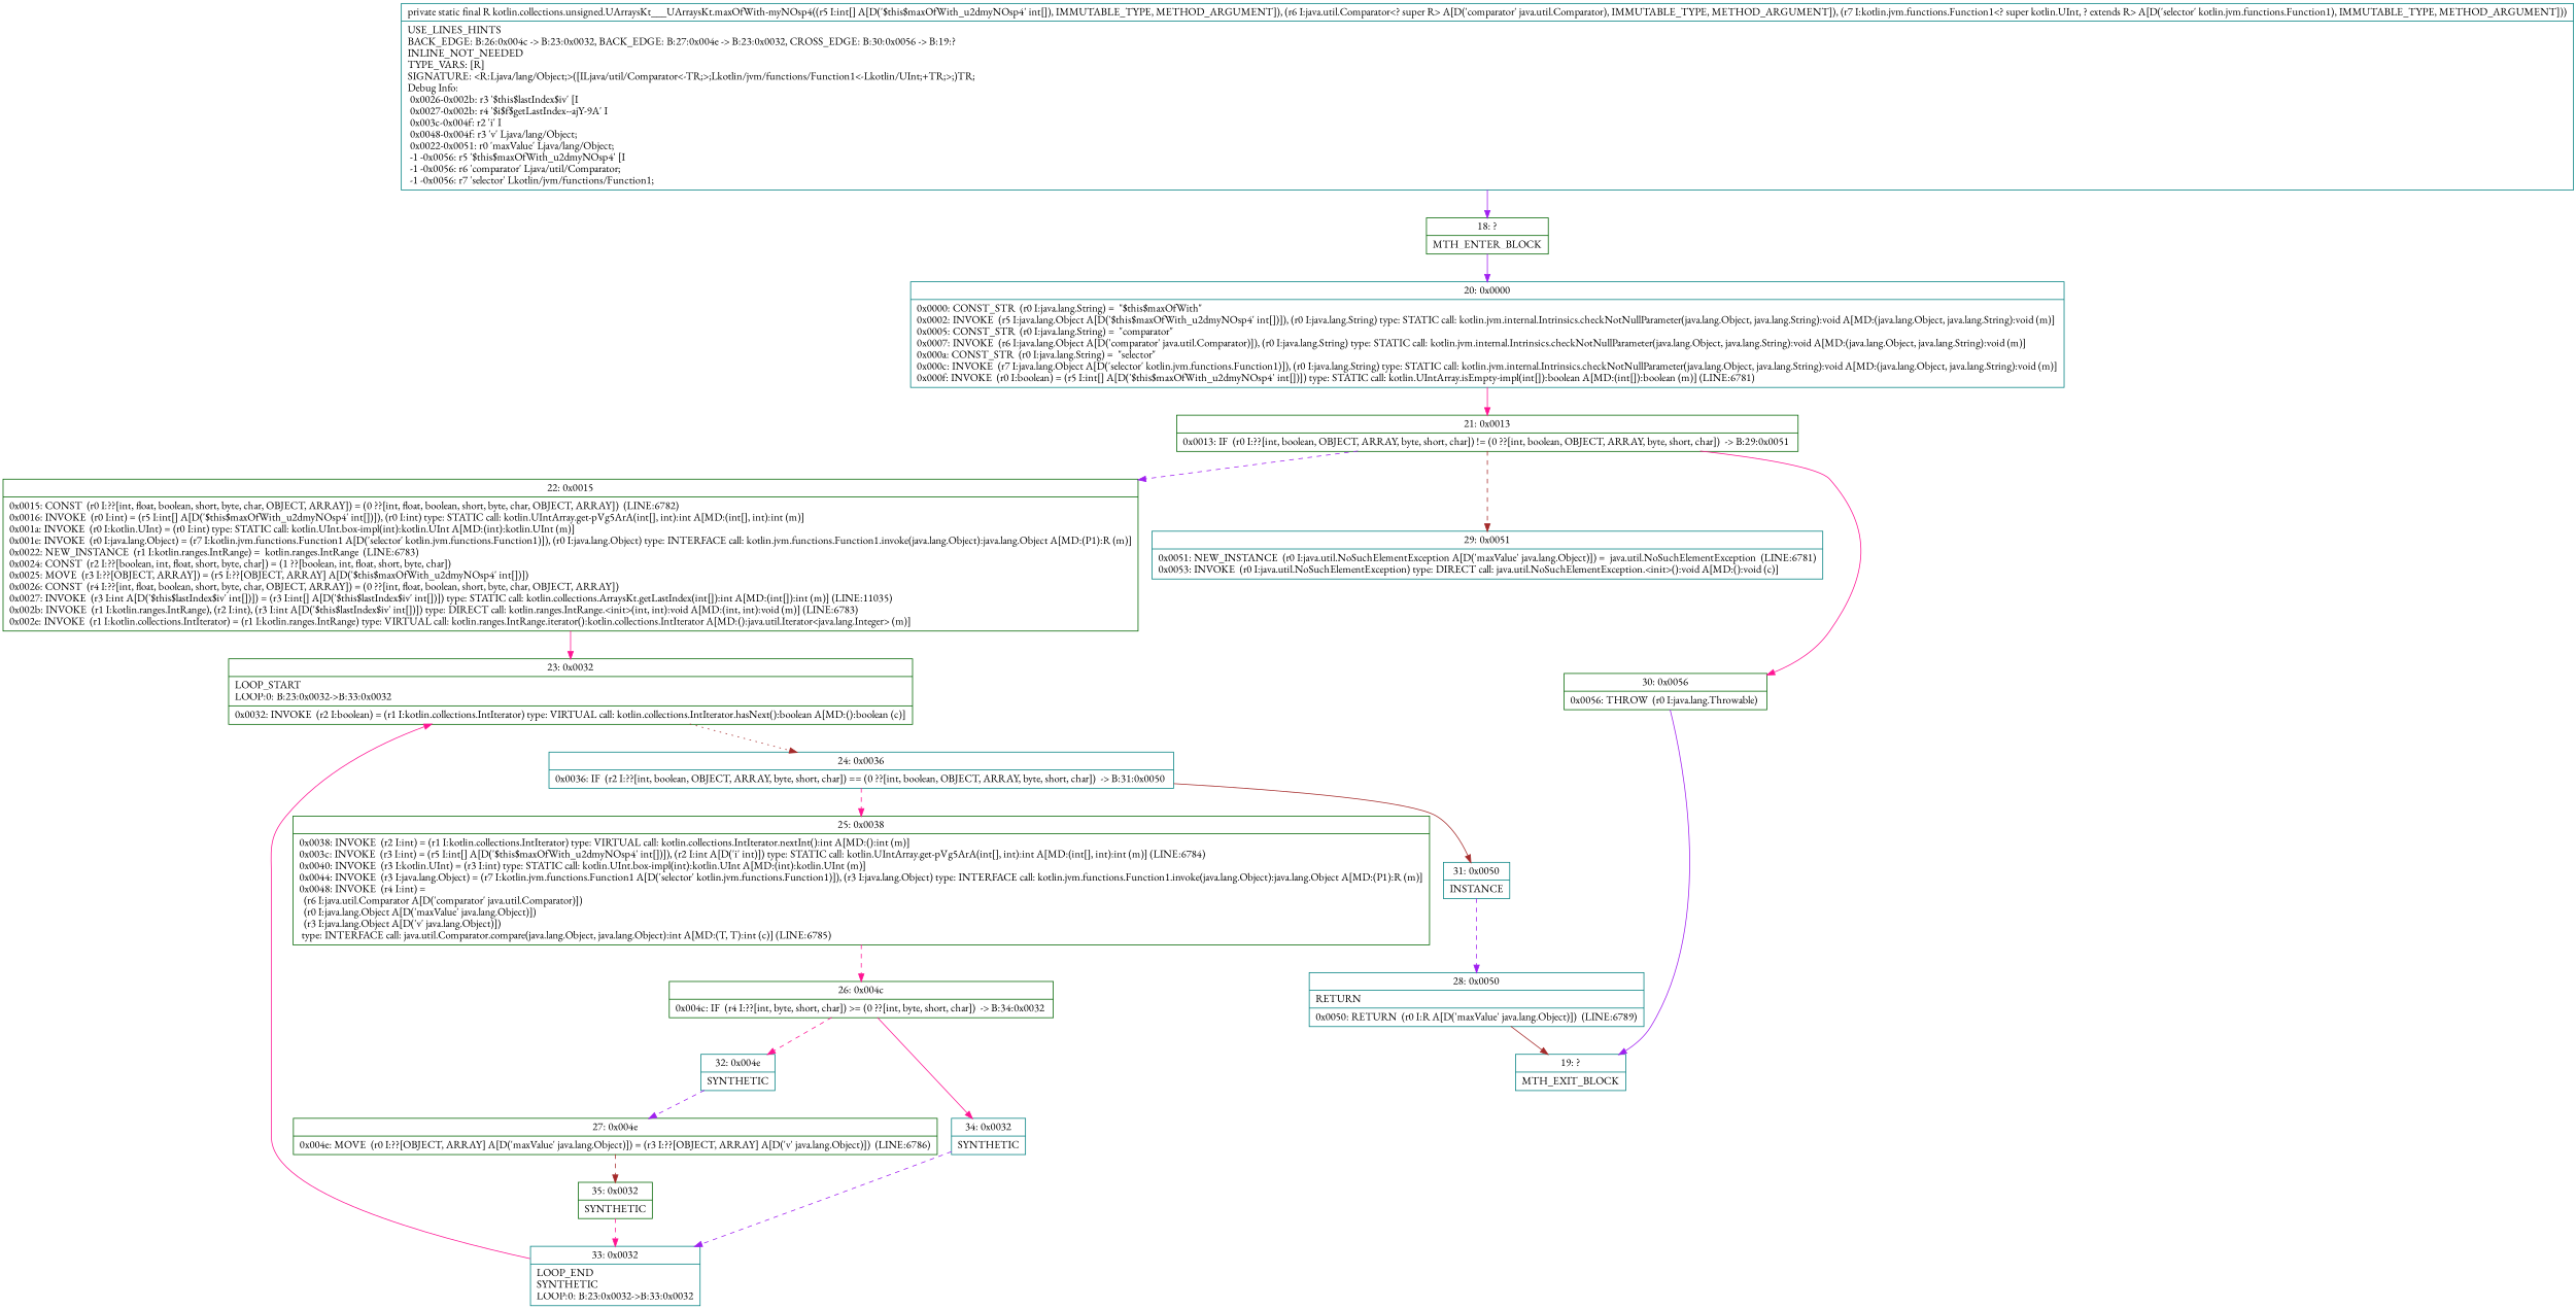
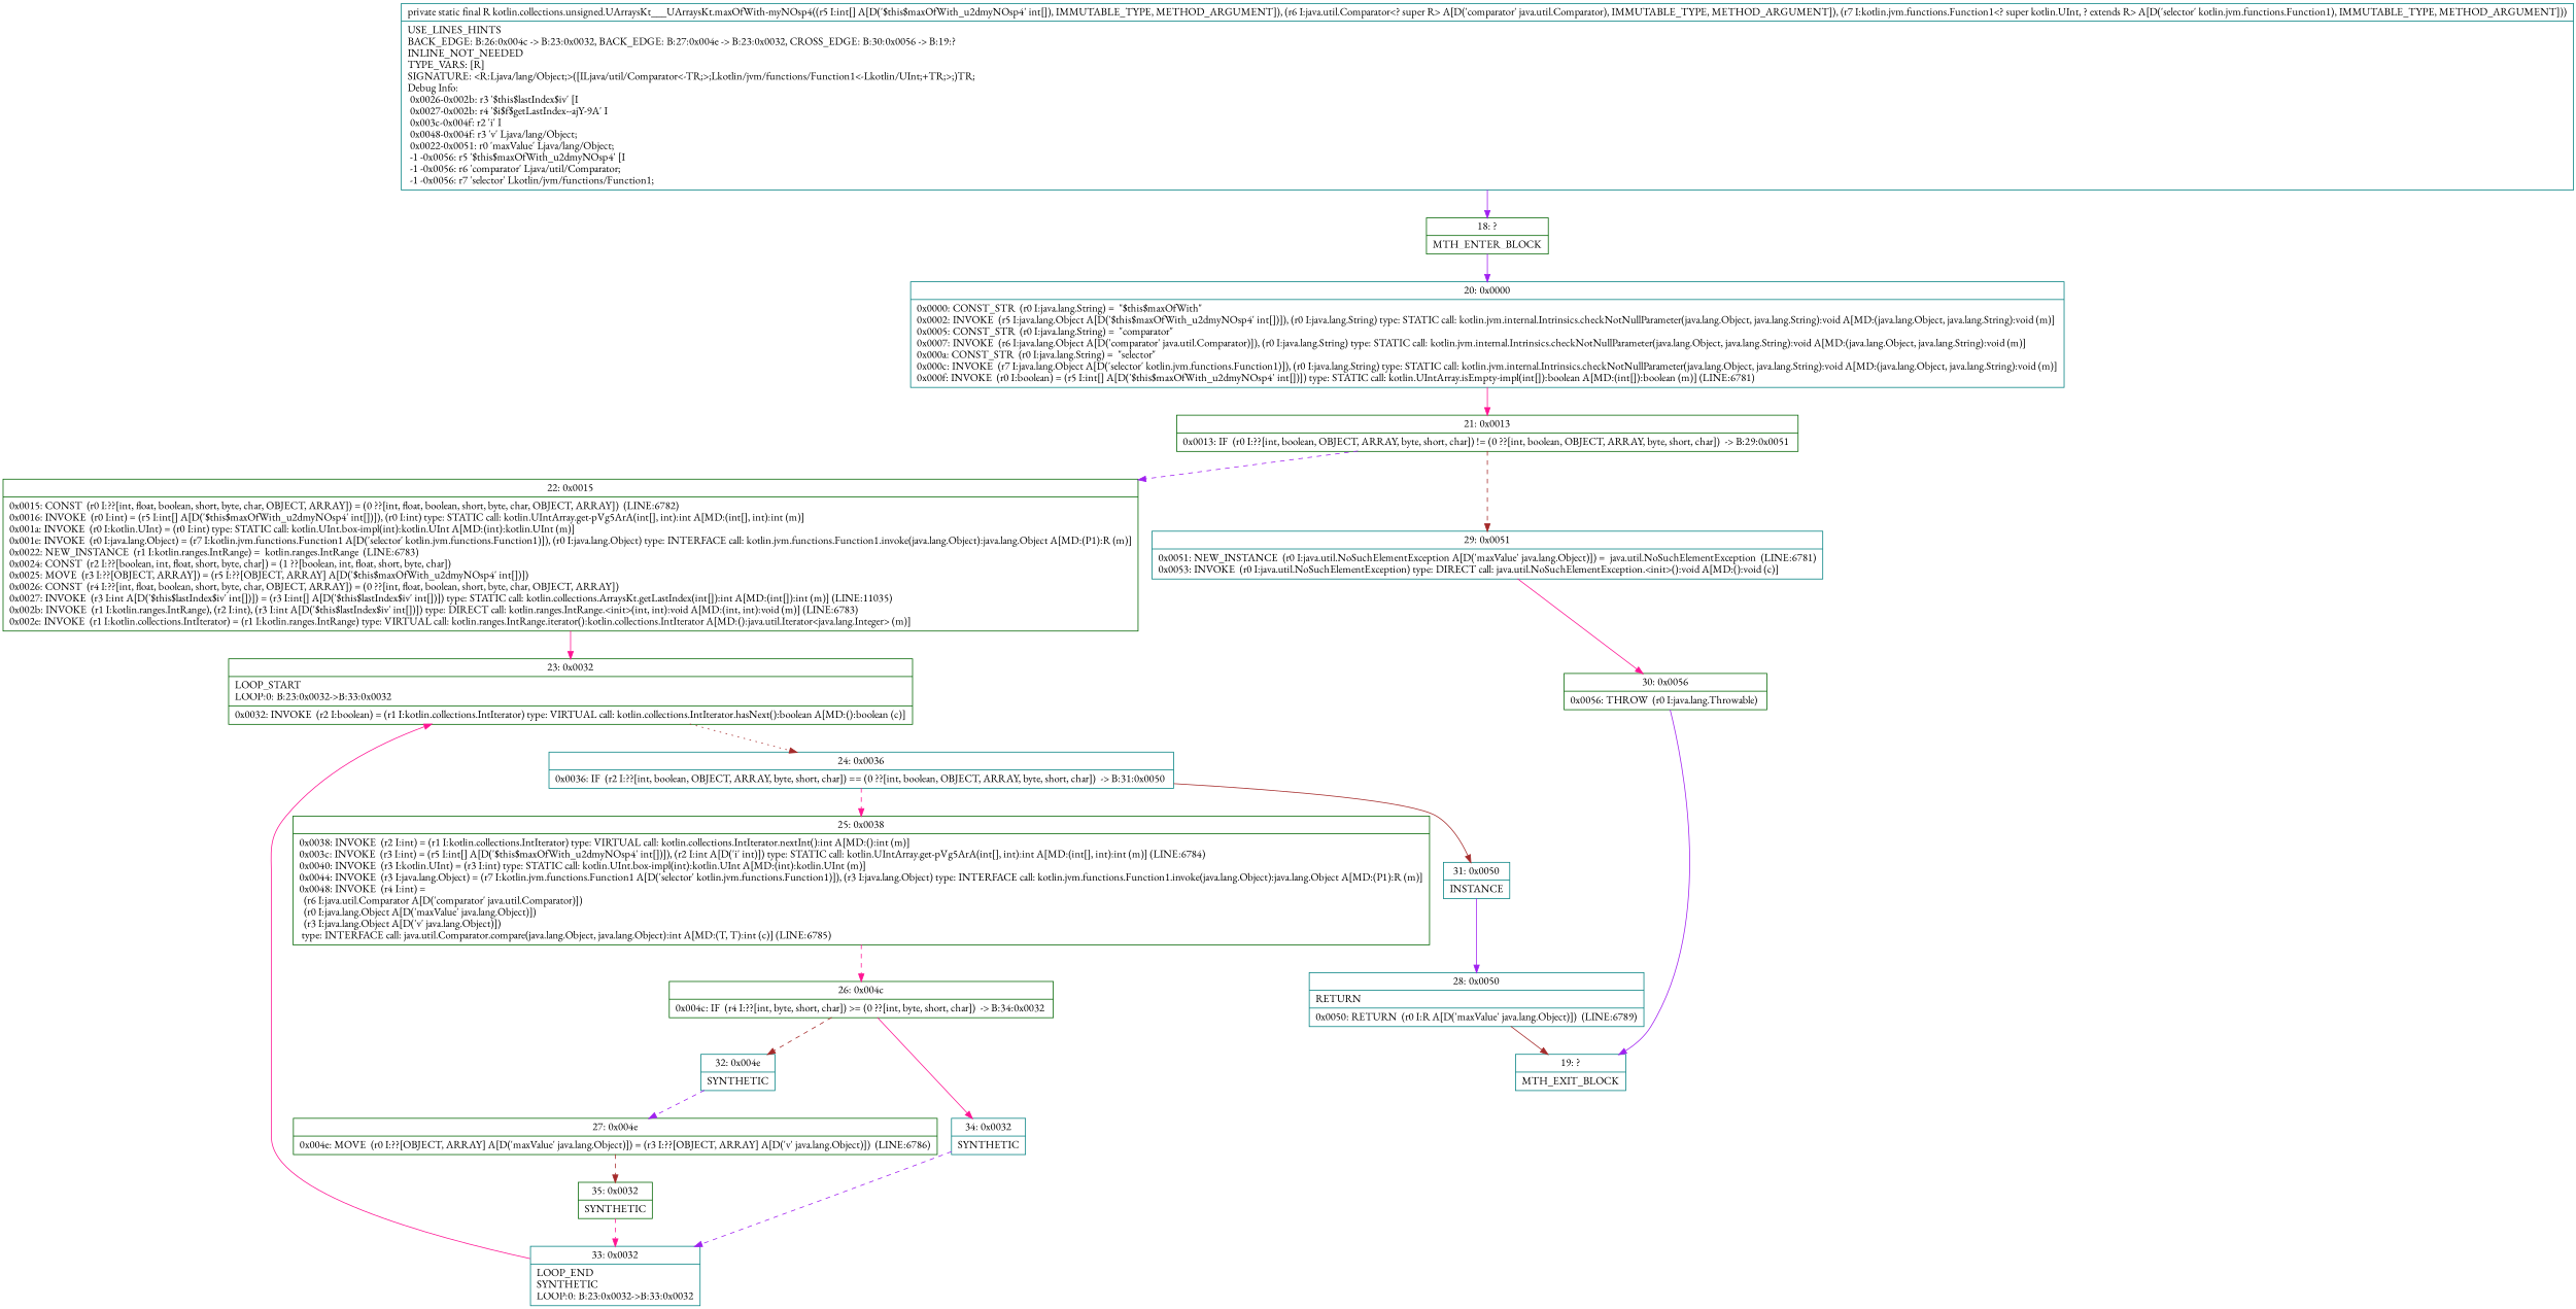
  digraph {
    fontname="EB Garamond"
    node [color=teal fontname="EB Garamond" shape=record]
    edge [color=deeppink fontname="EB Garamond" style=solid]
    n1 [color=darkgreen label="{18\:\ ?|MTH_ENTER_BLOCK\l}"]
    n2 [label="{20\:\ 0x0000|0x0000: CONST_STR  (r0 I:java.lang.String) =  \"$this$maxOfWith\" \l0x0002: INVOKE  (r5 I:java.lang.Object A[D('$this$maxOfWith_u2dmyNOsp4' int[])]), (r0 I:java.lang.String) type: STATIC call: kotlin.jvm.internal.Intrinsics.checkNotNullParameter(java.lang.Object, java.lang.String):void A[MD:(java.lang.Object, java.lang.String):void (m)]\l0x0005: CONST_STR  (r0 I:java.lang.String) =  \"comparator\" \l0x0007: INVOKE  (r6 I:java.lang.Object A[D('comparator' java.util.Comparator)]), (r0 I:java.lang.String) type: STATIC call: kotlin.jvm.internal.Intrinsics.checkNotNullParameter(java.lang.Object, java.lang.String):void A[MD:(java.lang.Object, java.lang.String):void (m)]\l0x000a: CONST_STR  (r0 I:java.lang.String) =  \"selector\" \l0x000c: INVOKE  (r7 I:java.lang.Object A[D('selector' kotlin.jvm.functions.Function1)]), (r0 I:java.lang.String) type: STATIC call: kotlin.jvm.internal.Intrinsics.checkNotNullParameter(java.lang.Object, java.lang.String):void A[MD:(java.lang.Object, java.lang.String):void (m)]\l0x000f: INVOKE  (r0 I:boolean) = (r5 I:int[] A[D('$this$maxOfWith_u2dmyNOsp4' int[])]) type: STATIC call: kotlin.UIntArray.isEmpty\-impl(int[]):boolean A[MD:(int[]):boolean (m)] (LINE:6781)\l}"]
    n3 [color=darkgreen label="{21\:\ 0x0013|0x0013: IF  (r0 I:??[int, boolean, OBJECT, ARRAY, byte, short, char]) != (0 ??[int, boolean, OBJECT, ARRAY, byte, short, char])  \-\> B:29:0x0051 \l}"]
    n4 [color=darkgreen label="{22\:\ 0x0015|0x0015: CONST  (r0 I:??[int, float, boolean, short, byte, char, OBJECT, ARRAY]) = (0 ??[int, float, boolean, short, byte, char, OBJECT, ARRAY])  (LINE:6782)\l0x0016: INVOKE  (r0 I:int) = (r5 I:int[] A[D('$this$maxOfWith_u2dmyNOsp4' int[])]), (r0 I:int) type: STATIC call: kotlin.UIntArray.get\-pVg5ArA(int[], int):int A[MD:(int[], int):int (m)]\l0x001a: INVOKE  (r0 I:kotlin.UInt) = (r0 I:int) type: STATIC call: kotlin.UInt.box\-impl(int):kotlin.UInt A[MD:(int):kotlin.UInt (m)]\l0x001e: INVOKE  (r0 I:java.lang.Object) = (r7 I:kotlin.jvm.functions.Function1 A[D('selector' kotlin.jvm.functions.Function1)]), (r0 I:java.lang.Object) type: INTERFACE call: kotlin.jvm.functions.Function1.invoke(java.lang.Object):java.lang.Object A[MD:(P1):R (m)]\l0x0022: NEW_INSTANCE  (r1 I:kotlin.ranges.IntRange) =  kotlin.ranges.IntRange  (LINE:6783)\l0x0024: CONST  (r2 I:??[boolean, int, float, short, byte, char]) = (1 ??[boolean, int, float, short, byte, char]) \l0x0025: MOVE  (r3 I:??[OBJECT, ARRAY]) = (r5 I:??[OBJECT, ARRAY] A[D('$this$maxOfWith_u2dmyNOsp4' int[])]) \l0x0026: CONST  (r4 I:??[int, float, boolean, short, byte, char, OBJECT, ARRAY]) = (0 ??[int, float, boolean, short, byte, char, OBJECT, ARRAY]) \l0x0027: INVOKE  (r3 I:int A[D('$this$lastIndex$iv' int[])]) = (r3 I:int[] A[D('$this$lastIndex$iv' int[])]) type: STATIC call: kotlin.collections.ArraysKt.getLastIndex(int[]):int A[MD:(int[]):int (m)] (LINE:11035)\l0x002b: INVOKE  (r1 I:kotlin.ranges.IntRange), (r2 I:int), (r3 I:int A[D('$this$lastIndex$iv' int[])]) type: DIRECT call: kotlin.ranges.IntRange.\<init\>(int, int):void A[MD:(int, int):void (m)] (LINE:6783)\l0x002e: INVOKE  (r1 I:kotlin.collections.IntIterator) = (r1 I:kotlin.ranges.IntRange) type: VIRTUAL call: kotlin.ranges.IntRange.iterator():kotlin.collections.IntIterator A[MD:():java.util.Iterator\<java.lang.Integer\> (m)]\l}"]
    n5 [label="{29\:\ 0x0051|0x0051: NEW_INSTANCE  (r0 I:java.util.NoSuchElementException A[D('maxValue' java.lang.Object)]) =  java.util.NoSuchElementException  (LINE:6781)\l0x0053: INVOKE  (r0 I:java.util.NoSuchElementException) type: DIRECT call: java.util.NoSuchElementException.\<init\>():void A[MD:():void (c)]\l}"]
    n6 [color=darkgreen label="{23\:\ 0x0032|LOOP_START\lLOOP:0: B:23:0x0032\-\>B:33:0x0032\l|0x0032: INVOKE  (r2 I:boolean) = (r1 I:kotlin.collections.IntIterator) type: VIRTUAL call: kotlin.collections.IntIterator.hasNext():boolean A[MD:():boolean (c)]\l}"]
    n7 [color=darkgreen label="{30\:\ 0x0056|0x0056: THROW  (r0 I:java.lang.Throwable) \l}"]
    n8 [label="{24\:\ 0x0036|0x0036: IF  (r2 I:??[int, boolean, OBJECT, ARRAY, byte, short, char]) == (0 ??[int, boolean, OBJECT, ARRAY, byte, short, char])  \-\> B:31:0x0050 \l}"]
    n9 [color=darkgreen label="{25\:\ 0x0038|0x0038: INVOKE  (r2 I:int) = (r1 I:kotlin.collections.IntIterator) type: VIRTUAL call: kotlin.collections.IntIterator.nextInt():int A[MD:():int (m)]\l0x003c: INVOKE  (r3 I:int) = (r5 I:int[] A[D('$this$maxOfWith_u2dmyNOsp4' int[])]), (r2 I:int A[D('i' int)]) type: STATIC call: kotlin.UIntArray.get\-pVg5ArA(int[], int):int A[MD:(int[], int):int (m)] (LINE:6784)\l0x0040: INVOKE  (r3 I:kotlin.UInt) = (r3 I:int) type: STATIC call: kotlin.UInt.box\-impl(int):kotlin.UInt A[MD:(int):kotlin.UInt (m)]\l0x0044: INVOKE  (r3 I:java.lang.Object) = (r7 I:kotlin.jvm.functions.Function1 A[D('selector' kotlin.jvm.functions.Function1)]), (r3 I:java.lang.Object) type: INTERFACE call: kotlin.jvm.functions.Function1.invoke(java.lang.Object):java.lang.Object A[MD:(P1):R (m)]\l0x0048: INVOKE  (r4 I:int) = \l  (r6 I:java.util.Comparator A[D('comparator' java.util.Comparator)])\l  (r0 I:java.lang.Object A[D('maxValue' java.lang.Object)])\l  (r3 I:java.lang.Object A[D('v' java.lang.Object)])\l type: INTERFACE call: java.util.Comparator.compare(java.lang.Object, java.lang.Object):int A[MD:(T, T):int (c)] (LINE:6785)\l}"]
    n10 [label="{31\:\ 0x0050|INSTANCE\l}"]
    n11 [color=darkgreen label="{26\:\ 0x004c|0x004c: IF  (r4 I:??[int, byte, short, char]) \>= (0 ??[int, byte, short, char])  \-\> B:34:0x0032 \l}"]
    n12 [label="{28\:\ 0x0050|RETURN\l|0x0050: RETURN  (r0 I:R A[D('maxValue' java.lang.Object)])  (LINE:6789)\l}"]
    n13 [label="{32\:\ 0x004e|SYNTHETIC\l}"]
    n14 [label="{34\:\ 0x0032|SYNTHETIC\l}"]
    n15 [color=darkgreen label="{27\:\ 0x004e|0x004e: MOVE  (r0 I:??[OBJECT, ARRAY] A[D('maxValue' java.lang.Object)]) = (r3 I:??[OBJECT, ARRAY] A[D('v' java.lang.Object)])  (LINE:6786)\l}"]
    n16 [label="{33\:\ 0x0032|LOOP_END\lSYNTHETIC\lLOOP:0: B:23:0x0032\-\>B:33:0x0032\l}"]
    n17 [color=darkgreen label="{35\:\ 0x0032|SYNTHETIC\l}"]
    n18 [label="{19\:\ ?|MTH_EXIT_BLOCK\l}"]
    n19 [label="{private static final R kotlin.collections.unsigned.UArraysKt___UArraysKt.maxOfWith\-myNOsp4((r5 I:int[] A[D('$this$maxOfWith_u2dmyNOsp4' int[]), IMMUTABLE_TYPE, METHOD_ARGUMENT]), (r6 I:java.util.Comparator\<? super R\> A[D('comparator' java.util.Comparator), IMMUTABLE_TYPE, METHOD_ARGUMENT]), (r7 I:kotlin.jvm.functions.Function1\<? super kotlin.UInt, ? extends R\> A[D('selector' kotlin.jvm.functions.Function1), IMMUTABLE_TYPE, METHOD_ARGUMENT]))  | USE_LINES_HINTS\lBACK_EDGE: B:26:0x004c \-\> B:23:0x0032, BACK_EDGE: B:27:0x004e \-\> B:23:0x0032, CROSS_EDGE: B:30:0x0056 \-\> B:19:?\lINLINE_NOT_NEEDED\lTYPE_VARS: [R]\lSIGNATURE: \<R:Ljava\/lang\/Object;\>([ILjava\/util\/Comparator\<\-TR;\>;Lkotlin\/jvm\/functions\/Function1\<\-Lkotlin\/UInt;+TR;\>;)TR;\lDebug Info:\l  0x0026\-0x002b: r3 '$this$lastIndex$iv' [I\l  0x0027\-0x002b: r4 '$i$f$getLastIndex\-\-ajY\-9A' I\l  0x003c\-0x004f: r2 'i' I\l  0x0048\-0x004f: r3 'v' Ljava\/lang\/Object;\l  0x0022\-0x0051: r0 'maxValue' Ljava\/lang\/Object;\l  \-1 \-0x0056: r5 '$this$maxOfWith_u2dmyNOsp4' [I\l  \-1 \-0x0056: r6 'comparator' Ljava\/util\/Comparator;\l  \-1 \-0x0056: r7 'selector' Lkotlin\/jvm\/functions\/Function1;\l}"]
    n1 -> n2 [color=purple]
    n2 -> n3
    n3 -> n4 [color=purple style=dashed]
    n3 -> n5 [color=brown style=dashed]
    n4 -> n6
-   n3 -> n7
+   n5 -> n7
    n6 -> n8 [color=brown style=dotted]
    n7 -> n18 [color=purple]
    n8 -> n9 [style=dashed]
    n8 -> n10 [color=brown]
    n9 -> n11 [style=dashed]
-   n10 -> n12 [color=purple style=dashed]
-   n11 -> n13 [style=dashed]
+   n10 -> n12 [color=purple]
+   n11 -> n13 [color=brown style=dashed]
    n11 -> n14
    n12 -> n18 [color=brown]
    n13 -> n15 [color=purple style=dashed]
    n14 -> n16 [color=purple style=dashed]
    n15 -> n17 [color=brown style=dashed]
    n16 -> n6
    n17 -> n16 [style=dashed]
    n19 -> n1 [color=purple]
  }
